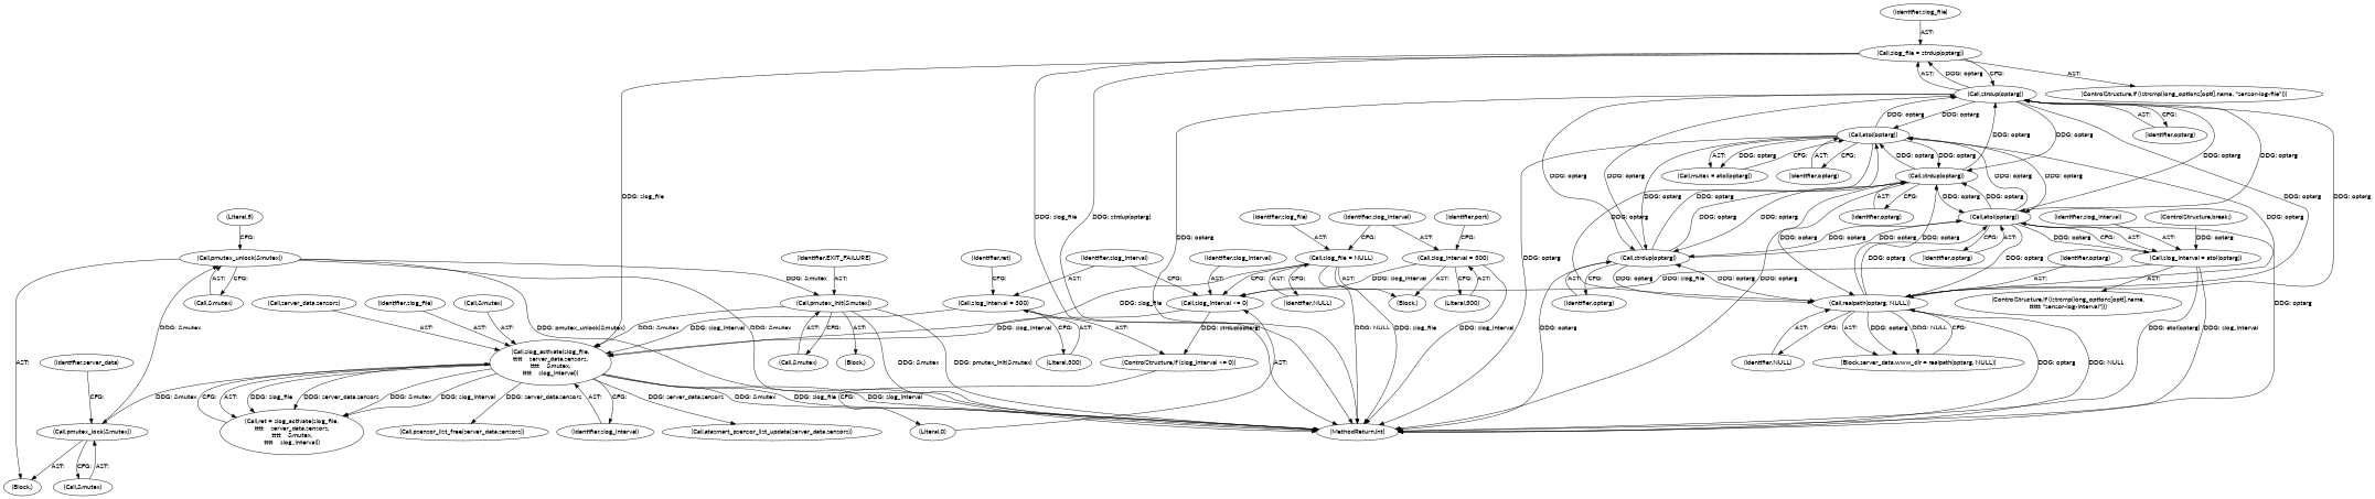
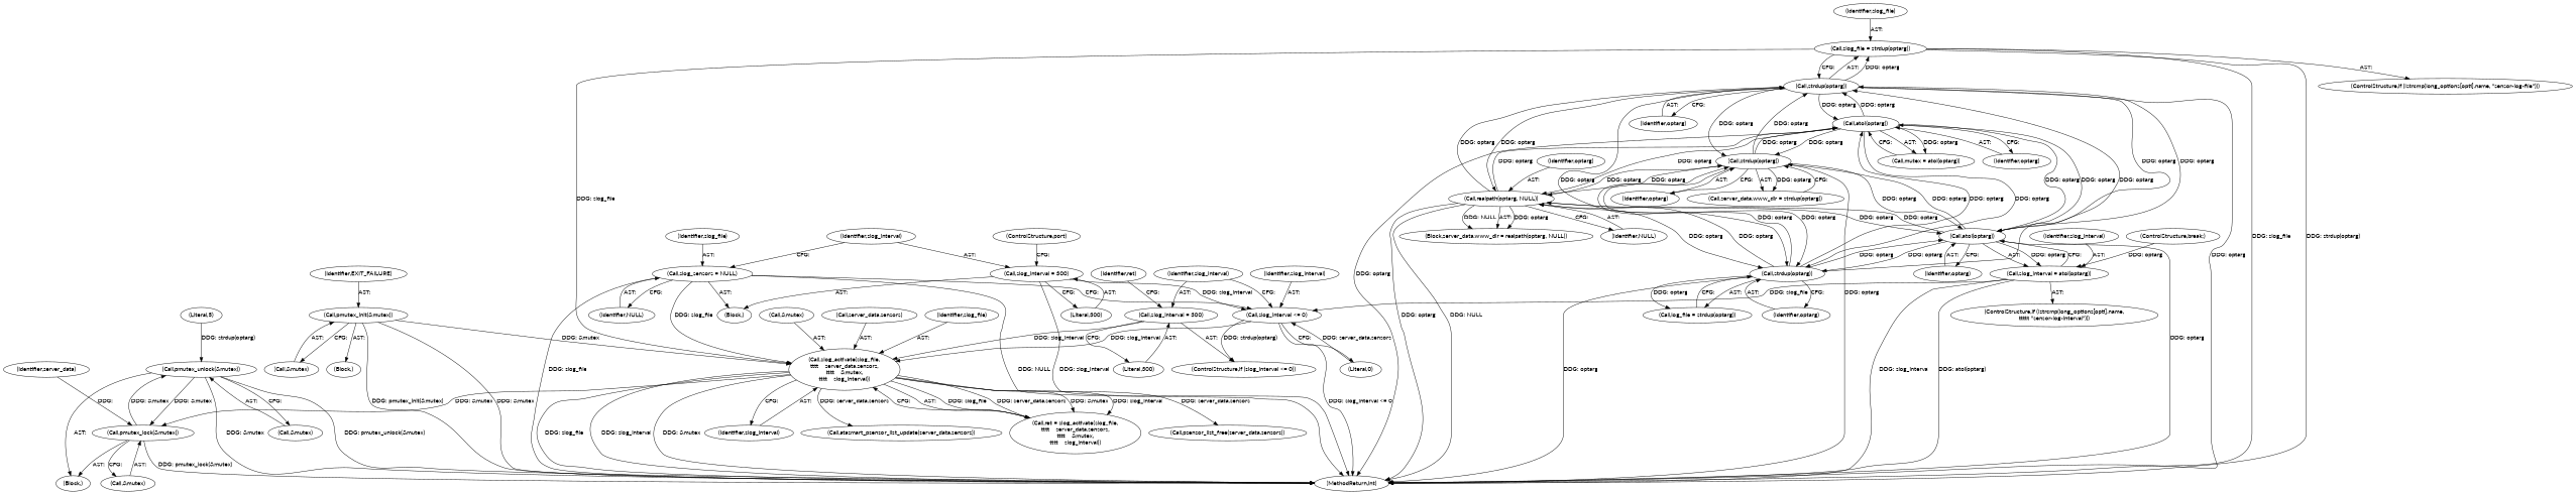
  digraph {
    fontname=Lato
    node [fontname=Lato]
    edge [fontname=Lato]
    n1 [label="(Call,pmutex_unlock(&mutex))"]
    n2 [label="(Call,pmutex_lock(&mutex))"]
    n3 [label="(Block,)"]
    n4 [label="(MethodReturn,int)"]
    n5 [label="(Call,&mutex)"]
    n6 [label="(Call,&mutex)"]
    n7 [label="(Call,pmutex_init(&mutex))"]
    n8 [label="(Call,slog_activate(slog_file,\n\t\t\t\t    server_data.sensors,\n\t\t\t\t    &mutex,\n\t\t\t\t    slog_interval))"]
    n9 [label="(Call,&mutex)"]
    n10 [label="(Block,)"]
    n11 [label="(Call,atasmart_psensor_list_update(server_data.sensors))"]
    n12 [label="(Call,ret = slog_activate(slog_file,\n\t\t\t\t    server_data.sensors,\n\t\t\t\t    &mutex,\n\t\t\t\t    slog_interval))"]
    n13 [label="(Call,psensor_list_free(server_data.sensors))"]
    n14 [label="(Identifier,slog_interval)"]
    n15 [label="(Call,slog_file = strdup(optarg))"]
    n16 [label="(Call,strdup(optarg))"]
    n17 [label="(ControlStructure,if (!strcmp(long_options[opti].name, \"sensor-log-file\")))"]
    n18 [label="(Call,atoi(optarg))"]
    n19 [label="(Call,strdup(optarg))"]
    n20 [label="(Call,realpath(optarg, NULL))"]
    n21 [label="(Call,strdup(optarg))"]
    n22 [label="(Call,atoi(optarg))"]
    n23 [label="(Identifier,optarg)"]
    n24 [label="(Call,mutex = atoi(optarg))"]
    n25 [label="(Identifier,optarg)"]
    n26 [label="(Identifier,optarg)"]
+   n27 [label="(Call,server_data.www_dir = strdup(optarg))"]
    n28 [label="(Block,server_data.www_dir = realpath(optarg, NULL))"]
    n29 [label="(Identifier,NULL)"]
+   n30 [label="(Call,log_file = strdup(optarg))"]
    n31 [label="(Identifier,optarg)"]
    n32 [label="(Call,slog_interval = atoi(optarg))"]
    n33 [label="(Identifier,optarg)"]
    n34 [label="(Call,slog_interval <= 0)"]
    n35 [label="(ControlStructure,if (!strcmp(long_options[opti].name,\n\t\t\t\t\t \"sensor-log-interval\")))"]
-   n36 [label="(Call,slog_file = NULL)"]
+   n36 [label="(Call,slog_sensors = NULL)"]
    n37 [label="(Block,)"]
    n38 [label="(Identifier,NULL)"]
    n39 [label="(ControlStructure,if (slog_interval <= 0))"]
    n40 [label="(Literal,0)"]
    n41 [label="(Call,slog_interval = 300)"]
    n42 [label="(Literal,300)"]
    n43 [label="(Call,slog_interval = 300)"]
    n44 [label="(Literal,300)"]
    n45 [label="(Identifier,slog_interval)"]
    n46 [label="(Identifier,ret)"]
    n47 [label="(Identifier,slog_interval)"]
    n48 [label="(Identifier,slog_file)"]
    n49 [label="(Identifier,server_data)"]
    n50 [label="(Literal,5)"]
    n51 [label="(ControlStructure,break;)"]
    n52 [label="(Identifier,slog_interval)"]
    n53 [label="(Identifier,slog_file)"]
    n54 [label="(Identifier,optarg)"]
-   n55 [label="(Identifier,port)"]
+   n55 [label="(ControlStructure,port)"]
    n56 [label="(Call,server_data.sensors)"]
    n57 [label="(Identifier,EXIT_FAILURE)"]
    n58 [label="(Identifier,slog_file)"]
    n59 [label="(Call,&mutex)"]
    n60 [label="(Identifier,slog_interval)"]
-   n1 -> n7 [label="DDG: &mutex"]
+   n1 -> n2 [label="DDG: &mutex"]
    n1 -> n3 [label="AST: "]
    n1 -> n4 [label="DDG: pmutex_unlock(&mutex)"]
    n1 -> n4 [label="DDG: &mutex"]
    n1 -> n5 [label="CFG: "]
    n2 -> n1 [label="DDG: &mutex"]
    n2 -> n3 [label="AST: "]
+   n2 -> n4 [label="DDG: pmutex_lock(&mutex)"]
    n2 -> n6 [label="CFG: "]
    n5 -> n1 [label="AST: "]
    n6 -> n2 [label="AST: "]
    n7 -> n4 [label="DDG: &mutex"]
    n7 -> n4 [label="DDG: pmutex_init(&mutex)"]
    n7 -> n8 [label="DDG: &mutex"]
    n7 -> n9 [label="CFG: "]
    n7 -> n10 [label="AST: "]
    n8 -> n2 [label="DDG: &mutex"]
    n8 -> n4 [label="DDG: &mutex"]
    n8 -> n4 [label="DDG: slog_file"]
    n8 -> n4 [label="DDG: slog_interval"]
    n8 -> n11 [label="DDG: server_data.sensors"]
    n8 -> n12 [label="AST: "]
    n8 -> n12 [label="DDG: slog_file"]
    n8 -> n12 [label="DDG: server_data.sensors"]
    n8 -> n12 [label="DDG: &mutex"]
    n8 -> n12 [label="DDG: slog_interval"]
    n8 -> n13 [label="DDG: server_data.sensors"]
    n8 -> n14 [label="CFG: "]
    n9 -> n7 [label="AST: "]
    n12 -> n8 [label="CFG: "]
    n14 -> n8 [label="AST: "]
    n15 -> n4 [label="DDG: slog_file"]
    n15 -> n4 [label="DDG: strdup(optarg)"]
    n15 -> n8 [label="DDG: slog_file"]
    n15 -> n16 [label="CFG: "]
    n15 -> n17 [label="AST: "]
    n16 -> n4 [label="DDG: optarg"]
    n16 -> n15 [label="AST: "]
    n16 -> n15 [label="DDG: optarg"]
    n16 -> n18 [label="DDG: optarg"]
    n16 -> n19 [label="DDG: optarg"]
    n16 -> n20 [label="DDG: optarg"]
    n16 -> n21 [label="DDG: optarg"]
    n16 -> n22 [label="DDG: optarg"]
    n16 -> n23 [label="CFG: "]
    n18 -> n4 [label="DDG: optarg"]
    n18 -> n16 [label="DDG: optarg"]
    n18 -> n19 [label="DDG: optarg"]
    n18 -> n20 [label="DDG: optarg"]
    n18 -> n21 [label="DDG: optarg"]
    n18 -> n22 [label="DDG: optarg"]
    n18 -> n24 [label="AST: "]
    n18 -> n24 [label="DDG: optarg"]
    n18 -> n25 [label="CFG: "]
    n19 -> n4 [label="DDG: optarg"]
    n19 -> n16 [label="DDG: optarg"]
    n19 -> n18 [label="DDG: optarg"]
    n19 -> n20 [label="DDG: optarg"]
    n19 -> n21 [label="DDG: optarg"]
    n19 -> n22 [label="DDG: optarg"]
    n19 -> n26 [label="CFG: "]
+   n19 -> n27 [label="AST: "]
+   n19 -> n27 [label="DDG: optarg"]
    n20 -> n4 [label="DDG: NULL"]
    n20 -> n4 [label="DDG: optarg"]
    n20 -> n16 [label="DDG: optarg"]
    n20 -> n18 [label="DDG: optarg"]
    n20 -> n19 [label="DDG: optarg"]
    n20 -> n21 [label="DDG: optarg"]
    n20 -> n22 [label="DDG: optarg"]
    n20 -> n28 [label="AST: "]
    n20 -> n28 [label="DDG: optarg"]
    n20 -> n28 [label="DDG: NULL"]
    n20 -> n29 [label="CFG: "]
    n21 -> n4 [label="DDG: optarg"]
    n21 -> n16 [label="DDG: optarg"]
    n21 -> n18 [label="DDG: optarg"]
    n21 -> n19 [label="DDG: optarg"]
    n21 -> n20 [label="DDG: optarg"]
    n21 -> n22 [label="DDG: optarg"]
+   n21 -> n30 [label="AST: "]
+   n21 -> n30 [label="DDG: optarg"]
    n21 -> n31 [label="CFG: "]
    n22 -> n4 [label="DDG: optarg"]
    n22 -> n16 [label="DDG: optarg"]
    n22 -> n18 [label="DDG: optarg"]
    n22 -> n19 [label="DDG: optarg"]
    n22 -> n20 [label="DDG: optarg"]
    n22 -> n21 [label="DDG: optarg"]
    n22 -> n32 [label="AST: "]
    n22 -> n32 [label="DDG: optarg"]
    n22 -> n33 [label="CFG: "]
    n23 -> n16 [label="AST: "]
    n24 -> n18 [label="CFG: "]
    n25 -> n18 [label="AST: "]
    n26 -> n19 [label="AST: "]
-   n28 -> n20 [label="CFG: "]
+   n27 -> n19 [label="CFG: "]
    n29 -> n20 [label="AST: "]
+   n30 -> n21 [label="CFG: "]
    n31 -> n21 [label="AST: "]
    n32 -> n4 [label="DDG: slog_interval"]
    n32 -> n4 [label="DDG: atoi(optarg)"]
    n32 -> n22 [label="CFG: "]
    n32 -> n34 [label="DDG: slog_file"]
    n32 -> n35 [label="AST: "]
    n33 -> n22 [label="AST: "]
+   n34 -> n4 [label="DDG: slog_interval <= 0"]
    n34 -> n8 [label="DDG: slog_interval"]
    n34 -> n39 [label="DDG: strdup(optarg)"]
-   n39 -> n40 [label="CFG: "]
+   n34 -> n40 [label="CFG: "]
    n36 -> n4 [label="DDG: NULL"]
    n36 -> n4 [label="DDG: slog_file"]
    n36 -> n8 [label="DDG: slog_file"]
    n36 -> n34 [label="CFG: "]
    n36 -> n37 [label="AST: "]
    n36 -> n38 [label="CFG: "]
    n38 -> n36 [label="AST: "]
-   n40 -> n34 [label="AST: "]
+   n40 -> n34 [label="DDG: server_data.sensors"]
    n41 -> n4 [label="DDG: slog_interval"]
    n41 -> n34 [label="DDG: slog_interval"]
    n41 -> n37 [label="AST: "]
    n41 -> n42 [label="CFG: "]
    n42 -> n41 [label="AST: "]
    n43 -> n8 [label="DDG: slog_interval"]
    n43 -> n39 [label="AST: "]
    n43 -> n44 [label="CFG: "]
    n44 -> n43 [label="AST: "]
    n45 -> n32 [label="AST: "]
    n46 -> n43 [label="CFG: "]
    n47 -> n34 [label="AST: "]
    n48 -> n36 [label="AST: "]
-   n49 -> n2 [label="CFG: "]
-   n50 -> n1 [label="CFG: "]
+   n49 -> n2 [label="DDG: "]
+   n50 -> n1 [label="DDG: strdup(optarg)"]
    n51 -> n32 [label="DDG: optarg"]
    n52 -> n36 [label="CFG: "]
    n52 -> n41 [label="AST: "]
    n53 -> n15 [label="AST: "]
    n54 -> n20 [label="AST: "]
    n55 -> n41 [label="CFG: "]
    n56 -> n8 [label="AST: "]
    n57 -> n7 [label="AST: "]
    n58 -> n8 [label="AST: "]
    n59 -> n8 [label="AST: "]
    n60 -> n34 [label="CFG: "]
    n60 -> n43 [label="AST: "]
  }
